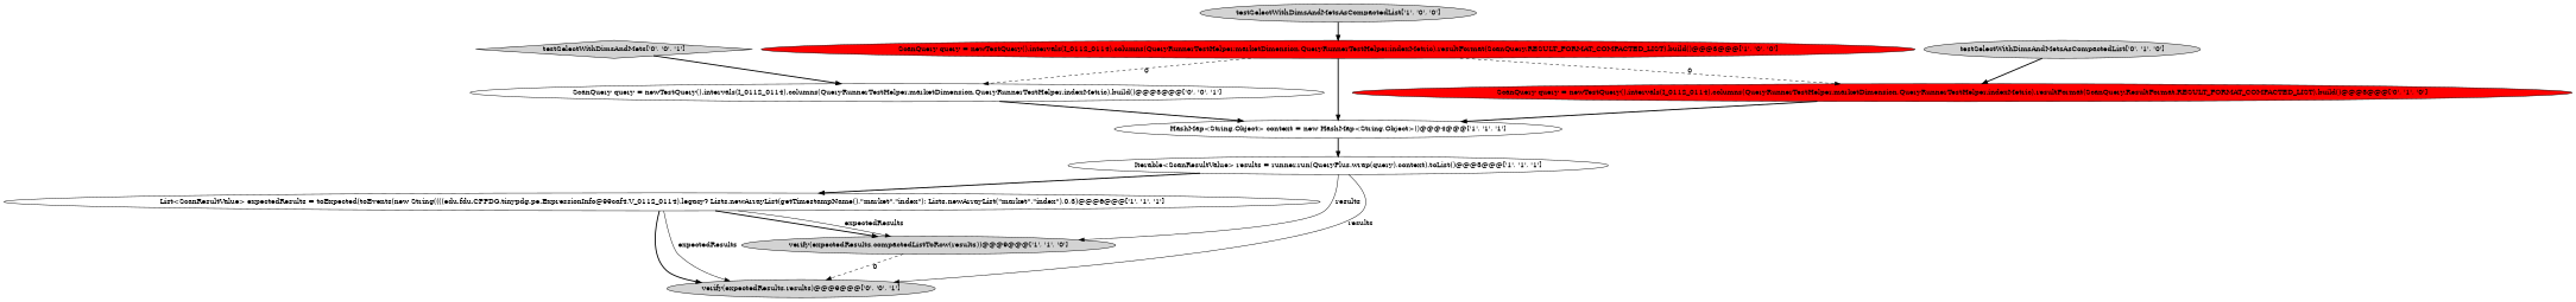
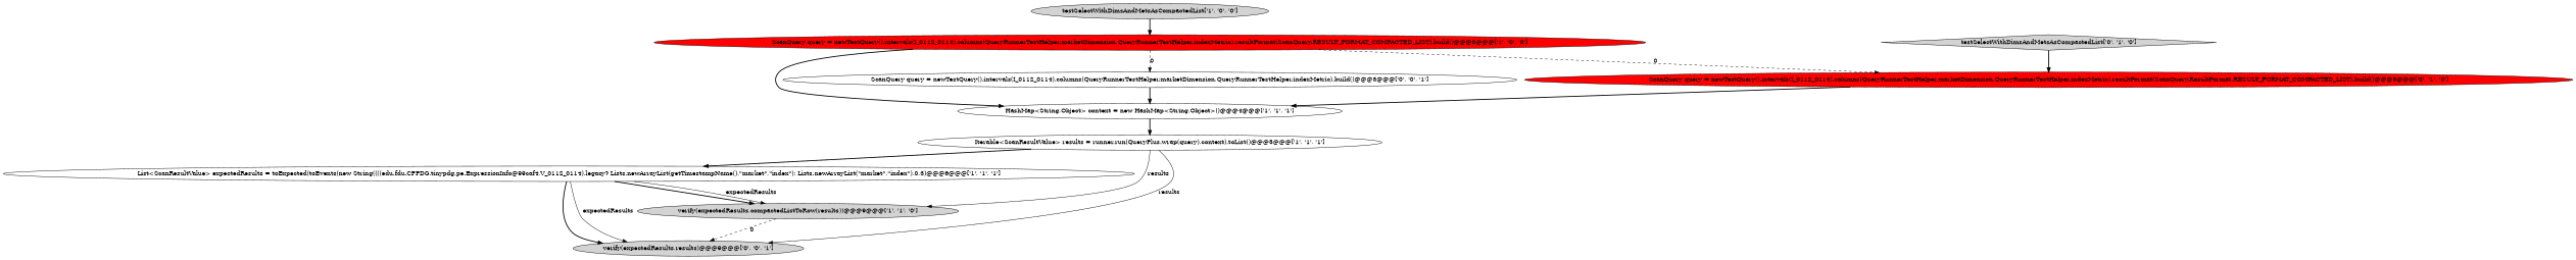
  digraph {
    node [fillcolor=lightgray shape=ellipse style=filled]
    edge [style=bold]
    n1 [label="testSelectWithDimsAndMetsAsCompactedList['1', '0', '0']"]
    n2 [fillcolor=red label="ScanQuery query = newTestQuery().intervals(I_0112_0114).columns(QueryRunnerTestHelper.marketDimension,QueryRunnerTestHelper.indexMetric).resultFormat(ScanQuery.RESULT_FORMAT_COMPACTED_LIST).build()@@@3@@@['1', '0', '0']"]
    n3 [fillcolor=red label="ScanQuery query = newTestQuery().intervals(I_0112_0114).columns(QueryRunnerTestHelper.marketDimension,QueryRunnerTestHelper.indexMetric).resultFormat(ScanQuery.ResultFormat.RESULT_FORMAT_COMPACTED_LIST).build()@@@3@@@['0', '1', '0']"]
    n4 [fillcolor=white label="HashMap<String,Object> context = new HashMap<String,Object>()@@@4@@@['1', '1', '1']"]
    n5 [fillcolor=white label="ScanQuery query = newTestQuery().intervals(I_0112_0114).columns(QueryRunnerTestHelper.marketDimension,QueryRunnerTestHelper.indexMetric).build()@@@3@@@['0', '0', '1']"]
    n6 [fillcolor=white label="Iterable<ScanResultValue> results = runner.run(QueryPlus.wrap(query),context).toList()@@@5@@@['1', '1', '1']"]
    n7 [label="verify(expectedResults,compactedListToRow(results))@@@9@@@['1', '1', '0']"]
    n8 [fillcolor=white label="List<ScanResultValue> expectedResults = toExpected(toEvents(new String((((edu.fdu.CPPDG.tinypdg.pe.ExpressionInfo@99caf4,V_0112_0114),legacy? Lists.newArrayList(getTimestampName(),\"market\",\"index\"): Lists.newArrayList(\"market\",\"index\"),0,3)@@@6@@@['1', '1', '1']"]
    n9 [label="verify(expectedResults,results)@@@9@@@['0', '0', '1']"]
-   n10 [label="testSelectWithDimsAndMets['0', '0', '1']" shape=diamond]
-   n11 [label="testSelectWithDimsAndMetsAsCompactedList['0', '1', '0']"]
+   n11 [label="testSelectWithDimsAndMetsAsCompactedList['0', '1', '0']" shape=diamond]
    n1 -> n2
    n2 -> n3 [label=0 style=dashed]
    n2 -> n4
    n2 -> n5 [label=0 style=dashed]
    n3 -> n4
    n4 -> n6
    n5 -> n4
    n6 -> n7 [label=results style=solid]
    n6 -> n8
    n6 -> n9 [label=results style=solid]
    n7 -> n9 [label=0 style=dashed]
    n8 -> n7
    n8 -> n7 [label=expectedResults style=solid]
    n8 -> n9
    n8 -> n9 [label=expectedResults style=solid]
-   n10 -> n5
    n11 -> n3
  }
